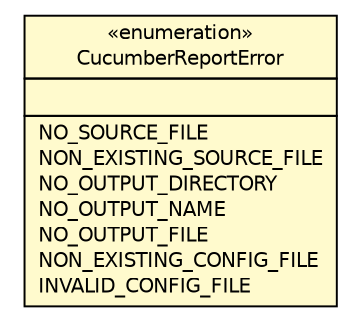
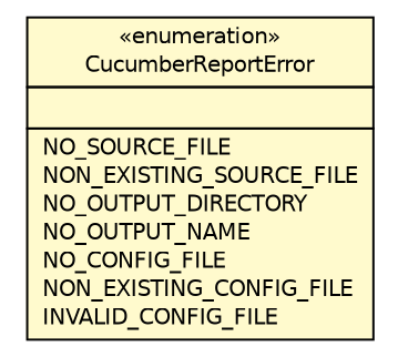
  digraph {
    nodesep=0.25
    ranksep=0.5
-   n1 [fontcolor=black fontname=Helvetica fontsize=10.0 label=<<table title="com.github.mkolisnyk.cucumber.reporting.types.enums.CucumberReportError" border="0" cellborder="1" cellspacing="0" cellpadding="2" port="p" bgcolor="lemonChiffon" href="./CucumberReportError.html"> 		<tr><td><table border="0" cellspacing="0" cellpadding="1"> <tr><td align="center" balign="center"> &#171;enumeration&#187; </td></tr> <tr><td align="center" balign="center"> CucumberReportError </td></tr> 		</table></td></tr> 		<tr><td><table border="0" cellspacing="0" cellpadding="1"> <tr><td align="left" balign="left">  </td></tr> 		</table></td></tr> 		<tr><td><table border="0" cellspacing="0" cellpadding="1"> <tr><td align="left" balign="left"> NO_SOURCE_FILE </td></tr> <tr><td align="left" balign="left"> NON_EXISTING_SOURCE_FILE </td></tr> <tr><td align="left" balign="left"> NO_OUTPUT_DIRECTORY </td></tr> <tr><td align="left" balign="left"> NO_OUTPUT_NAME </td></tr> <tr><td align="left" balign="left"> NO_OUTPUT_FILE </td></tr> <tr><td align="left" balign="left"> NON_EXISTING_CONFIG_FILE </td></tr> <tr><td align="left" balign="left"> INVALID_CONFIG_FILE </td></tr> 		</table></td></tr> 		</table>> shape=plaintext]
+   n1 [fontcolor=black fontname=Helvetica fontsize=10.0 label=<<table title="com.github.mkolisnyk.cucumber.reporting.types.enums.CucumberReportError" border="0" cellborder="1" cellspacing="0" cellpadding="2" port="p" bgcolor="lemonChiffon" href="./CucumberReportError.html"> 		<tr><td><table border="0" cellspacing="0" cellpadding="1"> <tr><td align="center" balign="center"> &#171;enumeration&#187; </td></tr> <tr><td align="center" balign="center"> CucumberReportError </td></tr> 		</table></td></tr> 		<tr><td><table border="0" cellspacing="0" cellpadding="1"> <tr><td align="left" balign="left">  </td></tr> 		</table></td></tr> 		<tr><td><table border="0" cellspacing="0" cellpadding="1"> <tr><td align="left" balign="left"> NO_SOURCE_FILE </td></tr> <tr><td align="left" balign="left"> NON_EXISTING_SOURCE_FILE </td></tr> <tr><td align="left" balign="left"> NO_OUTPUT_DIRECTORY </td></tr> <tr><td align="left" balign="left"> NO_OUTPUT_NAME </td></tr> <tr><td align="left" balign="left"> NO_CONFIG_FILE </td></tr> <tr><td align="left" balign="left"> NON_EXISTING_CONFIG_FILE </td></tr> <tr><td align="left" balign="left"> INVALID_CONFIG_FILE </td></tr> 		</table></td></tr> 		</table>> shape=plaintext]
  }
